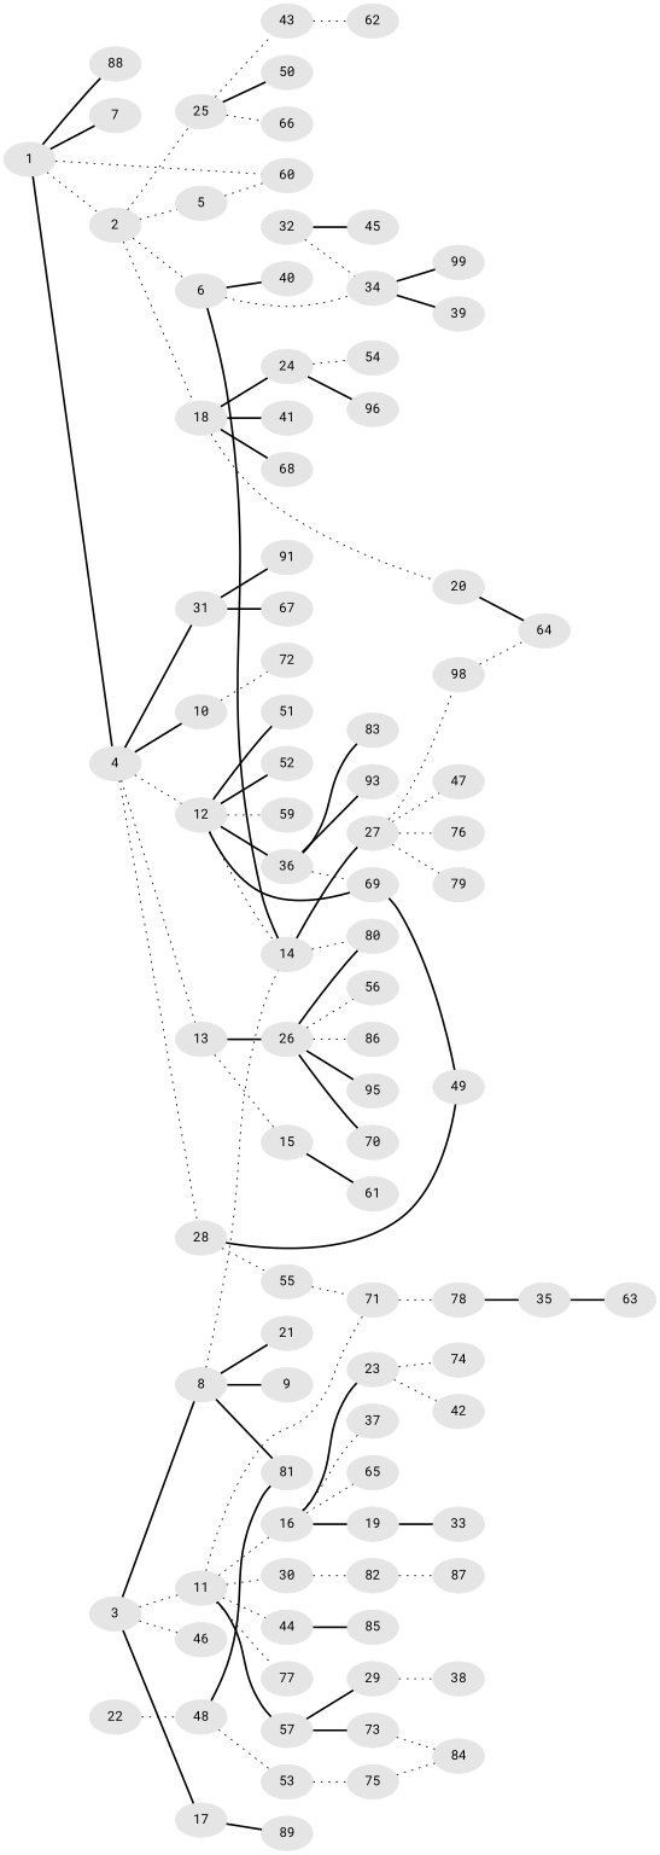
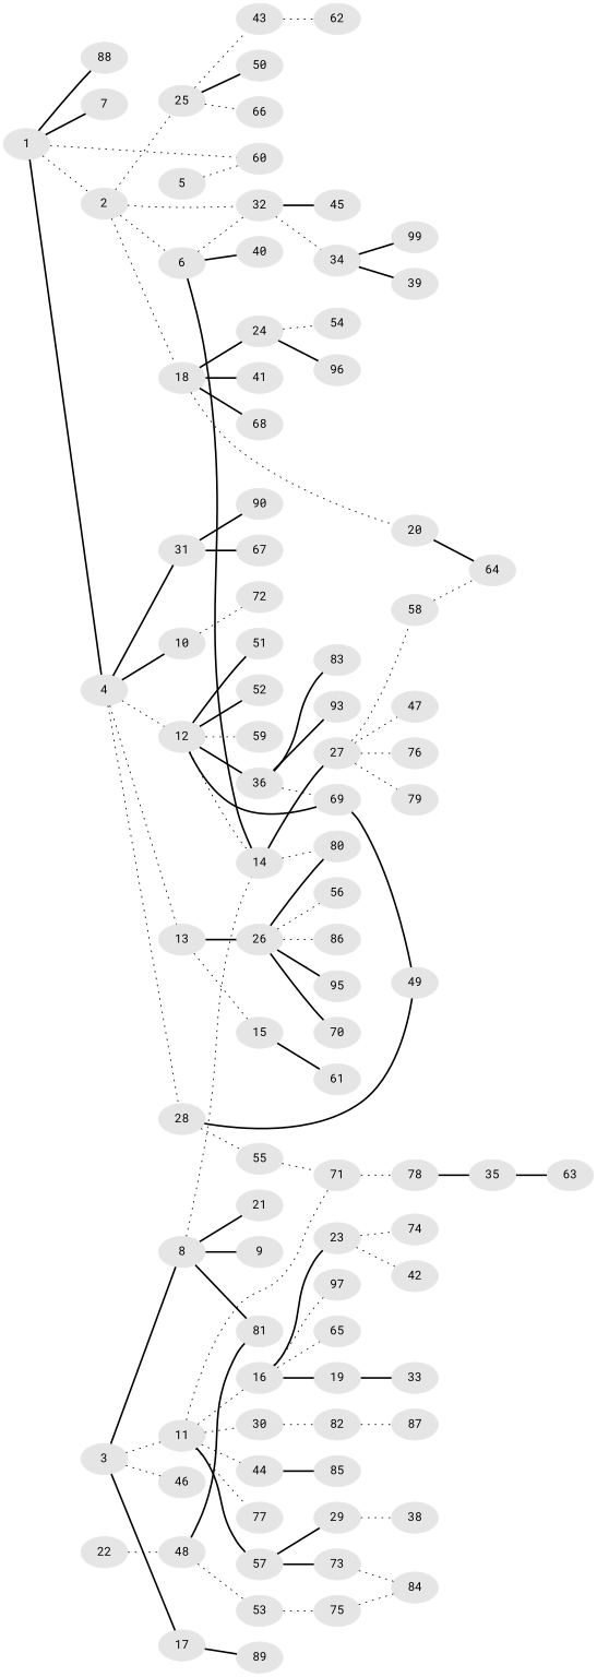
  graph {
    fontname="Roboto Mono"
    rankdir=LR
    node [color=gray90 fontname="Roboto Mono" style=filled]
    edge [fontname="Roboto Mono" style=dotted]
    1
    2
    4
    60
    88
    7
    5
    6
    18
    25
    10
    12
    13
    28
    31
    3
    8
    11
    17
    46
    14
    32
    40
    20
    24
    41
    68
    43
    50
    66
    9
    21
    81
    16
    30
    44
    57
    71
    77
    89
    72
    36
    51
    52
    59
    69
    15
    26
    49
    55
    67
-   90 [label=91]
+   90
    27
    80
    34
    45
    19
    23
-   37
+   37 [label=97]
    65
    82
    85
    29
    73
    78
    22
    48
    83
    93
    61
    70
    56
    86
    95
    47
-   58 [label=98]
+   58
    76
    79
    33
    42
    74
    38
    64
    54
    n85 [label=96]
    53
    62
    35
    63
    87
    39
    n92 [label=99]
    75
    84
    1 -- 2
    1 -- 4 [style=bold]
    1 -- 60
    1 -- 88 [style=bold]
    1 -- 7 [style=bold]
-   2 -- 5
+   2 -- 32
    2 -- 6
    2 -- 18
    2 -- 25
    4 -- 10 [style=bold]
    4 -- 12
    4 -- 13
    4 -- 28
    4 -- 31 [style=bold]
    5 -- 60
    6 -- 14 [style=bold]
-   6 -- 34
+   6 -- 32
    6 -- 40 [style=bold]
    18 -- 20
    18 -- 24 [style=bold]
    18 -- 41 [style=bold]
    18 -- 68 [style=bold]
    25 -- 43
    25 -- 50 [style=bold]
    25 -- 66
    10 -- 72
    12 -- 14
    12 -- 36 [style=bold]
    12 -- 51 [style=bold]
    12 -- 52 [style=bold]
    12 -- 59
    12 -- 69 [style=bold]
    13 -- 15
    13 -- 26 [style=bold]
    28 -- 49 [style=bold]
    28 -- 55
    31 -- 67 [style=bold]
    31 -- 90 [style=bold]
    3 -- 8 [style=bold]
    3 -- 11
    3 -- 17 [style=bold]
    3 -- 46
    8 -- 14
    8 -- 9 [style=bold]
    8 -- 21 [style=bold]
    8 -- 81 [style=bold]
    11 -- 16
    11 -- 30
    11 -- 44
    11 -- 57 [style=bold]
    11 -- 71
    11 -- 77
    17 -- 89 [style=bold]
    14 -- 27 [style=bold]
    14 -- 80
    32 -- 34
    32 -- 45 [style=bold]
    20 -- 64 [style=bold]
    24 -- 54
    24 -- n85 [style=bold]
    43 -- 62
    16 -- 19 [style=bold]
    16 -- 23 [style=bold]
    16 -- 37
    16 -- 65
    30 -- 82
    44 -- 85 [style=bold]
    57 -- 29 [style=bold]
    57 -- 73 [style=bold]
    71 -- 78
    36 -- 69
    36 -- 83 [style=bold]
    36 -- 93 [style=bold]
    69 -- 49 [style=bold]
    15 -- 61 [style=bold]
    26 -- 80 [style=bold]
    26 -- 70 [style=bold]
    26 -- 56
    26 -- 86
    26 -- 95 [style=bold]
    55 -- 71
    27 -- 47
    27 -- 58
    27 -- 76
    27 -- 79
    34 -- 39 [style=bold]
    34 -- n92 [style=bold]
    19 -- 33 [style=bold]
    23 -- 42
    23 -- 74
    82 -- 87
    29 -- 38
    73 -- 84
    78 -- 35 [style=bold]
    22 -- 48
    48 -- 81 [style=bold]
    48 -- 53
    58 -- 64
    53 -- 75
    35 -- 63 [style=bold]
    75 -- 84
  }
